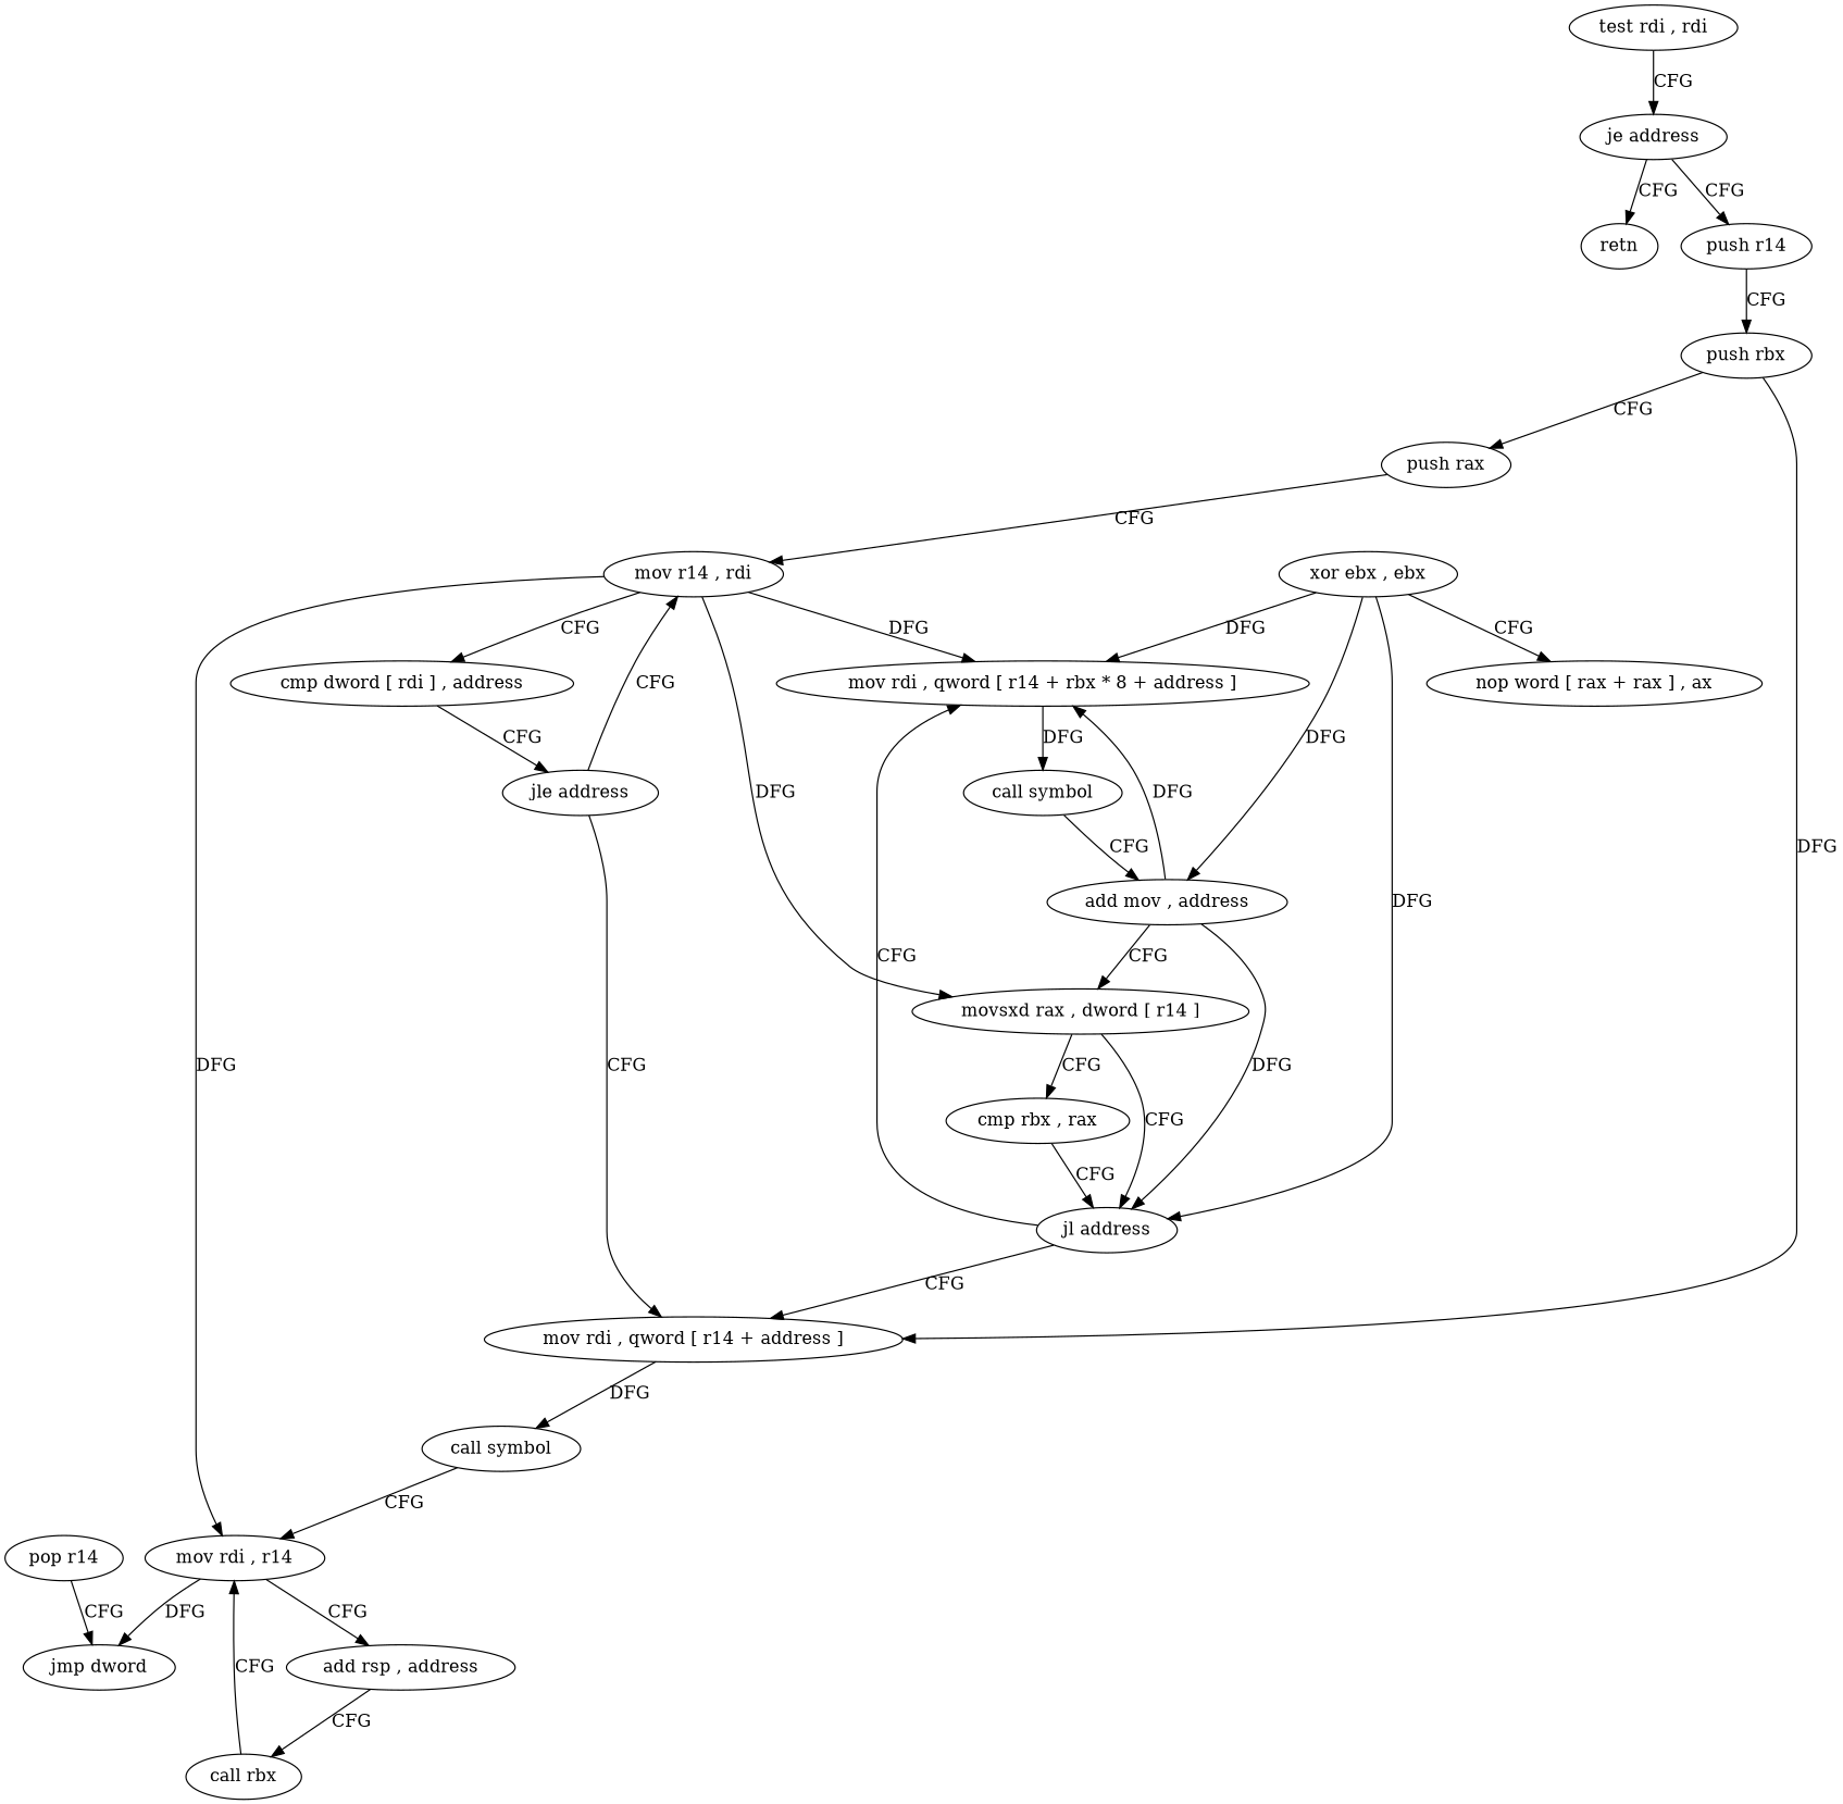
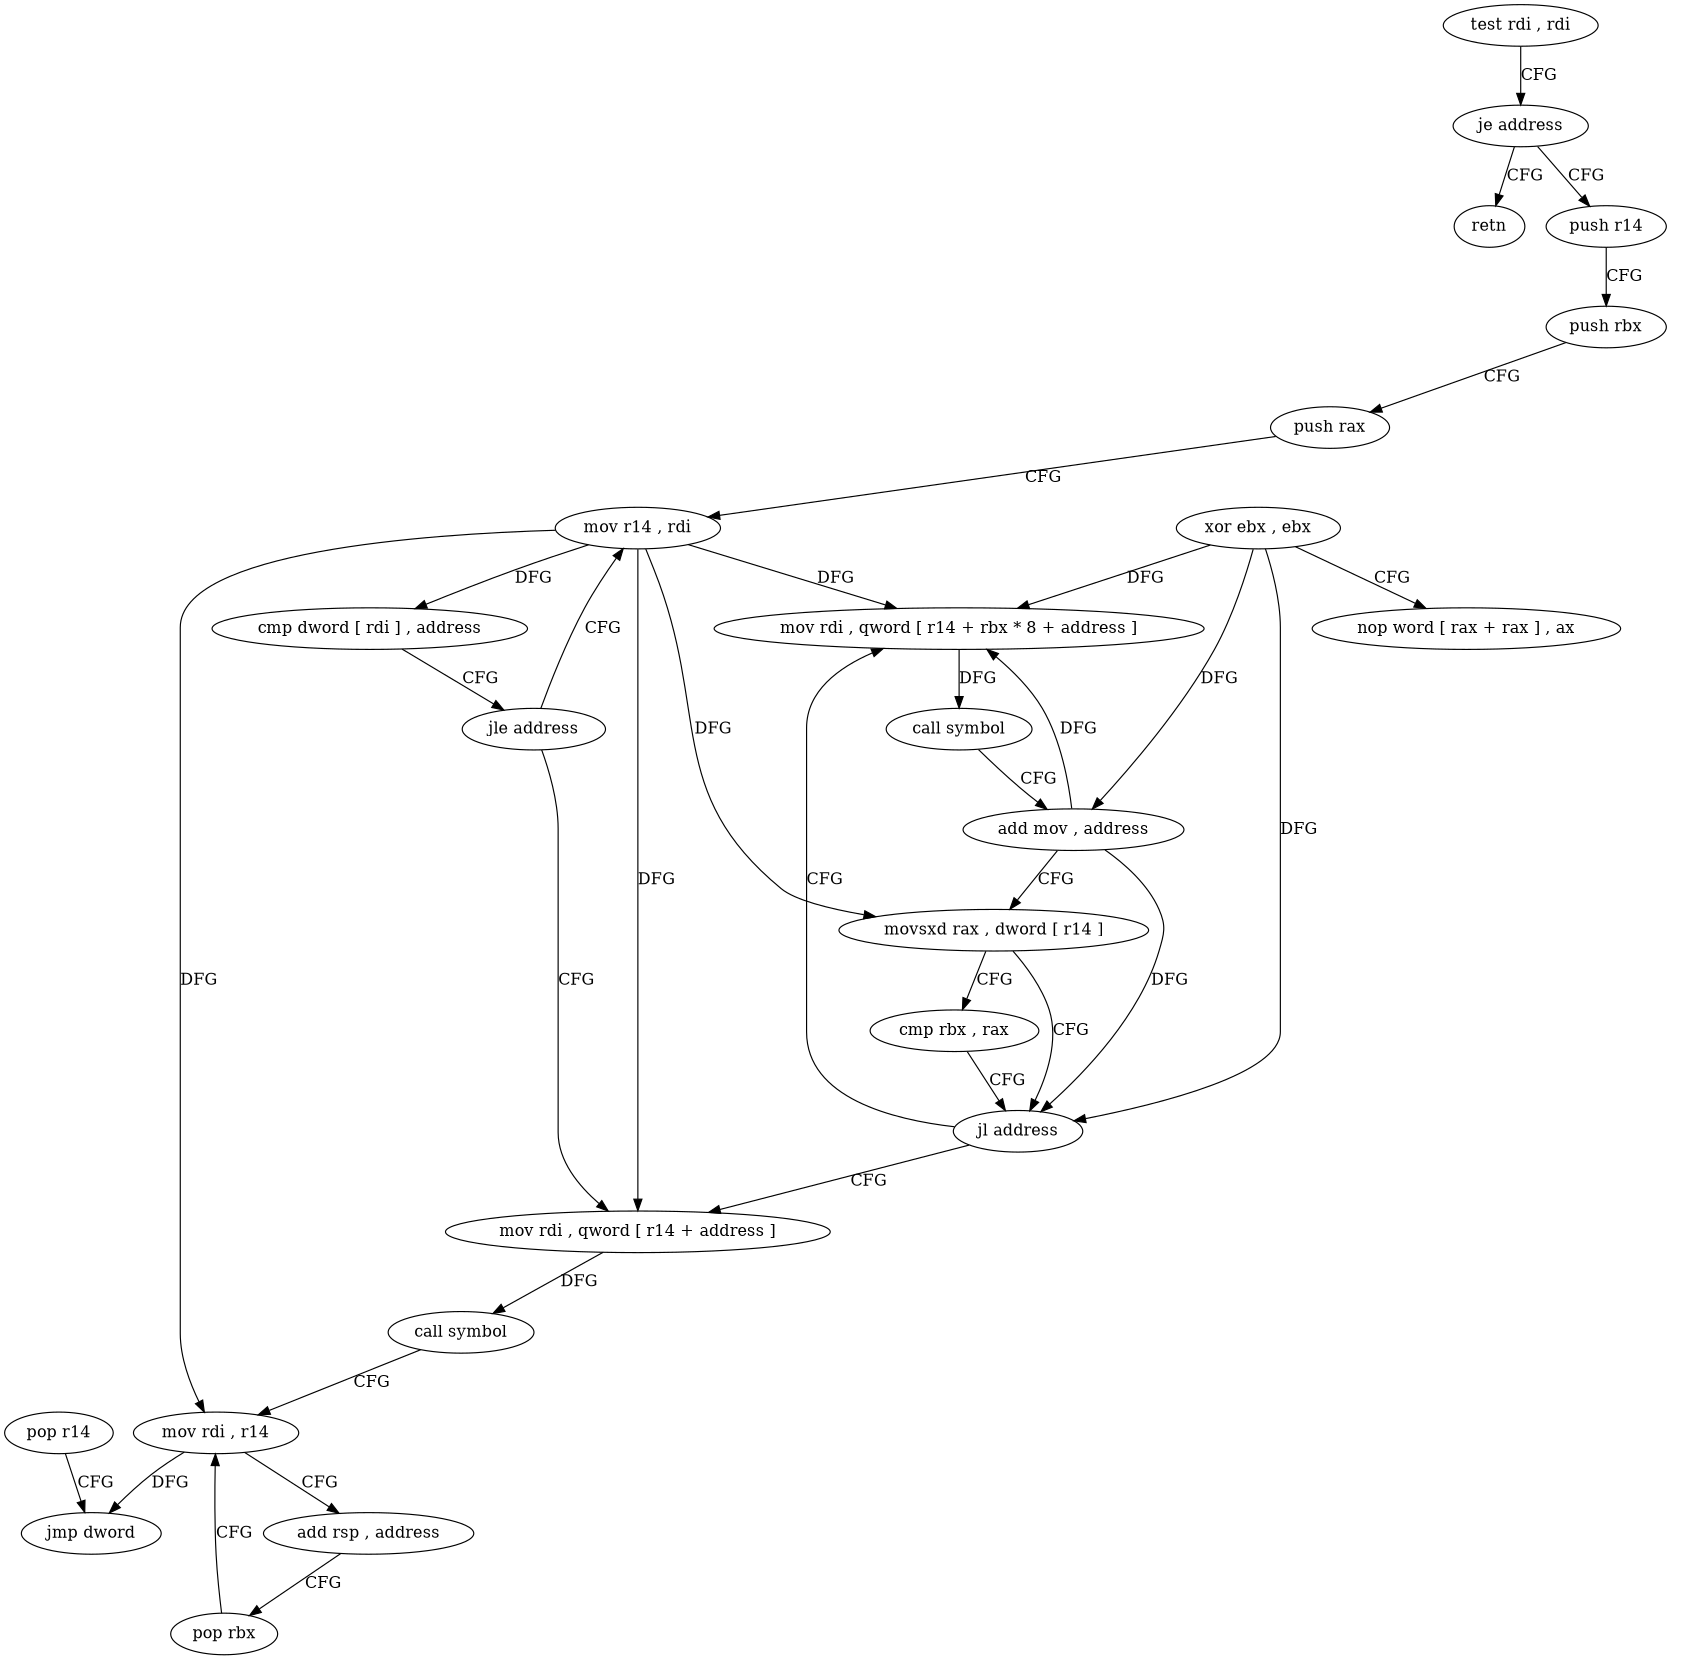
  digraph {
    n1 [label="test rdi , rdi"]
    n2 [label="je address"]
    n3 [label=retn]
    n4 [label="push r14"]
    n5 [label="push rbx"]
    n6 [label="push rax"]
    n7 [label="mov r14 , rdi"]
    n8 [label="cmp dword [ rdi ] , address"]
    n9 [label="mov rdi , qword [ r14 + address ]"]
    n10 [label="mov rdi , r14"]
    n11 [label="mov rdi , qword [ r14 + rbx * 8 + address ]"]
    n12 [label="movsxd rax , dword [ r14 ]"]
    n13 [label="jle address"]
    n14 [label="call symbol"]
    n15 [label="add rsp , address"]
    n16 [label="jmp dword"]
    n17 [label="call symbol"]
    n18 [label="jl address"]
    n19 [label="cmp rbx , rax"]
    n20 [label="xor ebx , ebx"]
    n21 [label="nop word [ rax + rax ] , ax"]
    n22 [label="add mov , address"]
-   n23 [label="call rbx"]
+   n23 [label="pop rbx"]
    n24 [label="pop r14"]
    n1 -> n2 [label=CFG]
    n2 -> n3 [label=CFG]
    n2 -> n4 [label=CFG]
    n4 -> n5 [label=CFG]
    n5 -> n6 [label=CFG]
    n6 -> n7 [label=CFG]
-   n7 -> n8 [label=CFG]
-   n5 -> n9 [label=DFG]
+   n7 -> n8 [label=DFG]
+   n7 -> n9 [label=DFG]
    n7 -> n10 [label=DFG]
    n7 -> n11 [label=DFG]
    n7 -> n12 [label=DFG]
    n8 -> n13 [label=CFG]
    n9 -> n14 [label=DFG]
    n10 -> n15 [label=CFG]
    n10 -> n16 [label=DFG]
    n11 -> n17 [label=DFG]
    n12 -> n18 [label=CFG]
    n12 -> n19 [label=CFG]
    n13 -> n7 [label=CFG]
    n13 -> n9 [label=CFG]
    n14 -> n10 [label=CFG]
    n15 -> n23 [label=CFG]
    n17 -> n22 [label=CFG]
    n18 -> n9 [label=CFG]
    n18 -> n11 [label=CFG]
    n19 -> n18 [label=CFG]
    n20 -> n11 [label=DFG]
    n20 -> n18 [label=DFG]
    n20 -> n21 [label=CFG]
    n20 -> n22 [label=DFG]
    n22 -> n11 [label=DFG]
    n22 -> n12 [label=CFG]
    n22 -> n18 [label=DFG]
    n23 -> n10 [label=CFG]
    n24 -> n16 [label=CFG]
  }
